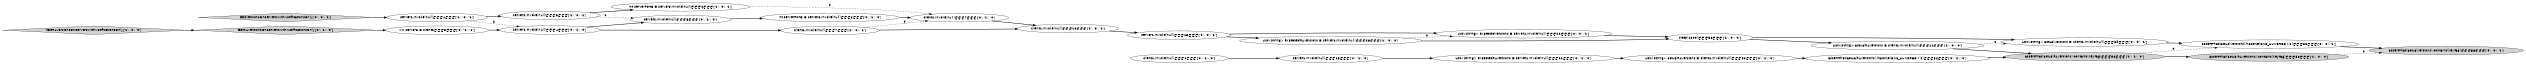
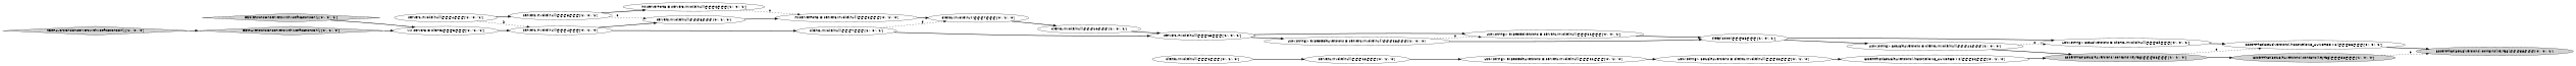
  digraph {
    fontname="DejaVu Sans"
    rankdir=LR
    node [fillcolor=white fontname="DejaVu Sans" shape=ellipse style=filled]
    edge [fontname="DejaVu Sans" style=bold]
    n1 [label="assertThat(actualRAVersions).hasSize(ONE_HUNDRED * 2)@@@56@@@['0', '1', '0']"]
    n2 [fillcolor=lightgray label="assertThat(actualRAVersions).contains(keyTag)@@@58@@@['1', '1', '0']"]
    n3 [label="assertThat(actualVersions).hasSize(ONE_HUNDRED * 2)@@@53@@@['0', '0', '1']"]
    n4 [fillcolor=lightgray label="assertThat(actualRAVersions).contains(keyTag)@@@58@@@['1', '0', '0']"]
    n5 [label="client1.invoke(null)@@@7@@@['0', '1', '0']"]
    n6 [label="client1.invoke(null)@@@10@@@['1', '0', '1']"]
    n7 [label="client1.invoke(null)@@@8@@@['0', '1', '0']"]
    n8 [label="server1.invoke(null)@@@13@@@['0', '1', '0']"]
    n9 [label="VM server3 = client2@@@3@@@['1', '1', '1']"]
    n10 [label="server1.invoke(null)@@@4@@@['0', '1', '0']"]
    n11 [label="server1.invoke(null)@@@4@@@['1', '0', '1']"]
    n12 [label="server2.invoke(null)@@@5@@@['1', '0', '1']"]
    n13 [label="client1.invoke(null)@@@7@@@['1', '0', '1']"]
    n14 [label="server2.invoke(null)@@@5@@@['0', '1', '0']"]
    n15 [label="List<String> expectedRAVersions = server1.invoke(null)@@@21@@@['0', '1', '0']"]
    n16 [label="List<String> actualRAVersions = client1.invoke(null)@@@38@@@['0', '1', '0']"]
    n17 [label="server1.invoke(null)@@@15@@@['1', '0', '1']"]
    n18 [label="List<String> actualVersions = client1.invoke(null)@@@39@@@['0', '0', '1']"]
    n19 [fillcolor=lightgray label="assertThat(actualVersions).contains(keyTag)@@@55@@@['0', '0', '1']"]
    n20 [label="int serverPort3 = server3.invoke(null)@@@6@@@['1', '0', '1']"]
    n21 [label="int serverPort3 = server3.invoke(null)@@@6@@@['0', '1', '0']"]
    n22 [label="sleep(1000)@@@38@@@['1', '0', '1']"]
    n23 [label="List<String> actualRAVersions = client1.invoke(null)@@@41@@@['1', '0', '0']"]
    n24 [label="List<String> expectedVersions = server1.invoke(null)@@@21@@@['0', '0', '1']"]
    n25 [fillcolor=lightgray label="testRAVersionsOnServersWithNotificationsOnly['1', '0', '0']" shape=diamond]
    n26 [fillcolor=lightgray label="testRAVersionsOnServersWithNotificationsOnly['0', '1', '0']" shape=diamond]
    n27 [label="List<String> expectedRAVersions = server1.invoke(null)@@@23@@@['1', '0', '0']"]
    n28 [fillcolor=lightgray label="testVersionsOnServersWithNotificationsOnly['0', '0', '1']" shape=diamond]
    n1 -> n2
    n2 -> n3 [label=0 style=dashed]
    n2 -> n4
    n3 -> n19
    n4 -> n19 [label=0 style=dashed]
    n5 -> n6
    n6 -> n17
    n7 -> n8
    n8 -> n15
    n9 -> n10
    n10 -> n13
    n10 -> n14
    n11 -> n10 [label=9 style=dashed]
    n11 -> n12
    n12 -> n14 [label=0 style=dashed]
    n12 -> n20
    n13 -> n5 [label=6 style=dashed]
-   n13 -> n6
+   n13 -> n17
    n14 -> n21
    n15 -> n16
    n16 -> n1
    n17 -> n24
    n17 -> n27
    n18 -> n3
-   n20 -> n5 [label=0 style=dashed]
+   n20 -> n21 [label=0 style=dashed]
    n21 -> n5
    n22 -> n18
    n22 -> n23
    n23 -> n2
    n23 -> n18 [label=0 style=dashed]
    n24 -> n22
    n25 -> n26
    n26 -> n9
    n27 -> n22
    n27 -> n24 [label=0 style=dashed]
-   n28 -> n11
+   n28 -> n9
  }
